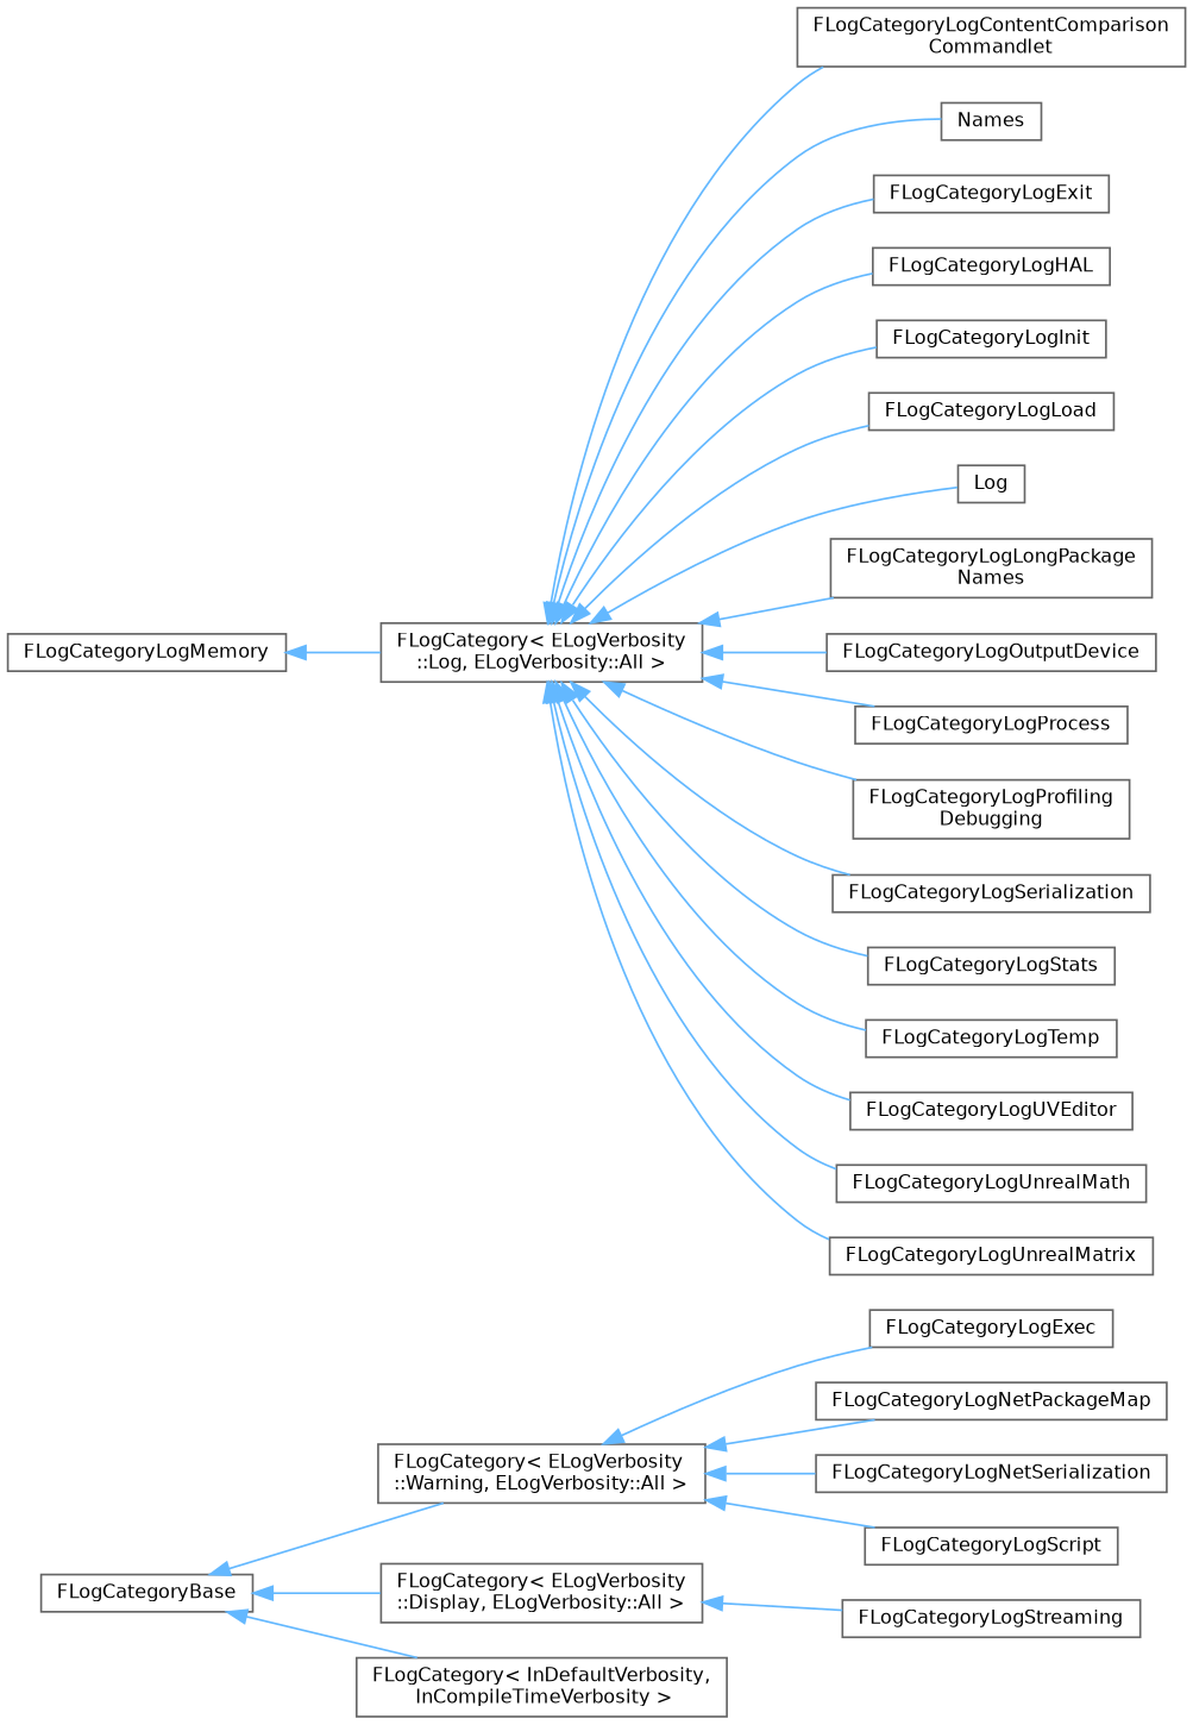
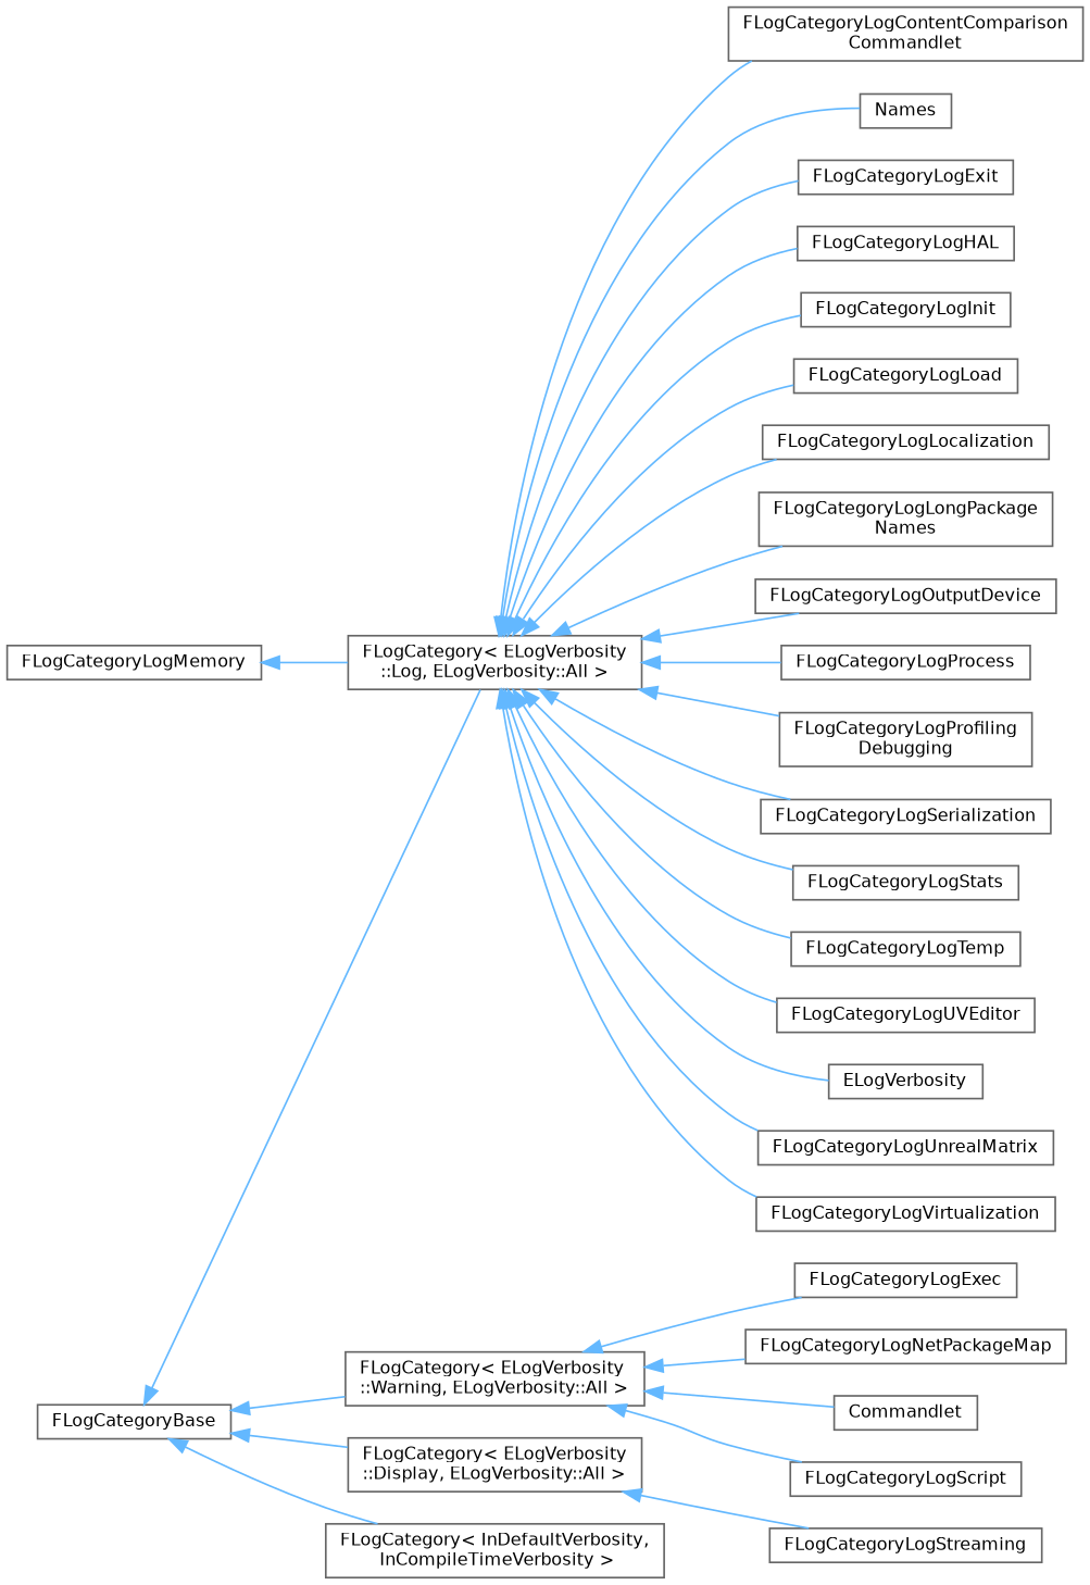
  digraph {
    rankdir=LR
    node [color=grey40 fillcolor=white fontname=Helvetica fontsize=10 shape=box style=filled]
    edge [color=steelblue1 dir=back fontname=Helvetica fontsize=10 labelfontname=Helvetica labelfontsize=10 style=solid]
    n1 [height=0.2 label=FLogCategoryBase width=0.4]
    n2 [height=0.2 label="FLogCategory\< ELogVerbosity\l::Log, ELogVerbosity::All \>" width=0.4]
    n3 [height=0.2 label="FLogCategory\< ELogVerbosity\l::Warning, ELogVerbosity::All \>" width=0.4]
    n4 [height=0.2 label="FLogCategory\< ELogVerbosity\l::Display, ELogVerbosity::All \>" width=0.4]
    n5 [height=0.2 label="FLogCategory\< InDefaultVerbosity,\l InCompileTimeVerbosity \>" width=0.4]
    n6 [height=0.2 label="FLogCategoryLogContentComparison\lCommandlet" width=0.4]
    n7 [height=0.2 label=Names width=0.4]
    n8 [height=0.2 label=FLogCategoryLogExit width=0.4]
    n9 [height=0.2 label=FLogCategoryLogHAL width=0.4]
    n10 [height=0.2 label=FLogCategoryLogInit width=0.4]
    n11 [height=0.2 label=FLogCategoryLogLoad width=0.4]
-   n12 [height=0.2 label=Log width=0.4]
+   n12 [height=0.2 label=FLogCategoryLogLocalization width=0.4]
    n13 [height=0.2 label="FLogCategoryLogLongPackage\lNames" width=0.4]
    n14 [height=0.2 label=FLogCategoryLogOutputDevice width=0.4]
    n15 [height=0.2 label=FLogCategoryLogProcess width=0.4]
    n16 [height=0.2 label="FLogCategoryLogProfiling\lDebugging" width=0.4]
    n17 [height=0.2 label=FLogCategoryLogSerialization width=0.4]
    n18 [height=0.2 label=FLogCategoryLogStats width=0.4]
    n19 [height=0.2 label=FLogCategoryLogTemp width=0.4]
    n20 [height=0.2 label=FLogCategoryLogUVEditor width=0.4]
-   n21 [height=0.2 label=FLogCategoryLogUnrealMath width=0.4]
+   n21 [height=0.2 label=ELogVerbosity width=0.4]
    n22 [height=0.2 label=FLogCategoryLogUnrealMatrix width=0.4]
+   n23 [height=0.2 label=FLogCategoryLogVirtualization width=0.4]
    n24 [height=0.2 label=FLogCategoryLogExec width=0.4]
    n25 [height=0.2 label=FLogCategoryLogNetPackageMap width=0.4]
-   n26 [height=0.2 label=FLogCategoryLogNetSerialization width=0.4]
+   n26 [height=0.2 label=Commandlet width=0.4]
    n27 [height=0.2 label=FLogCategoryLogScript width=0.4]
    n28 [height=0.2 label=FLogCategoryLogStreaming width=0.4]
    n29 [height=0.2 label=FLogCategoryLogMemory width=0.4]
+   n1 -> n2
    n1 -> n3
    n1 -> n4
    n1 -> n5
    n2 -> n6
    n2 -> n7
    n2 -> n8
    n2 -> n9
    n2 -> n10
    n2 -> n11
    n2 -> n12
    n2 -> n13
    n2 -> n14
    n2 -> n15
    n2 -> n16
    n2 -> n17
    n2 -> n18
    n2 -> n19
    n2 -> n20
    n2 -> n21
    n2 -> n22
+   n2 -> n23
    n3 -> n24
    n3 -> n25
    n3 -> n26
    n3 -> n27
    n4 -> n28
    n29 -> n2
  }
